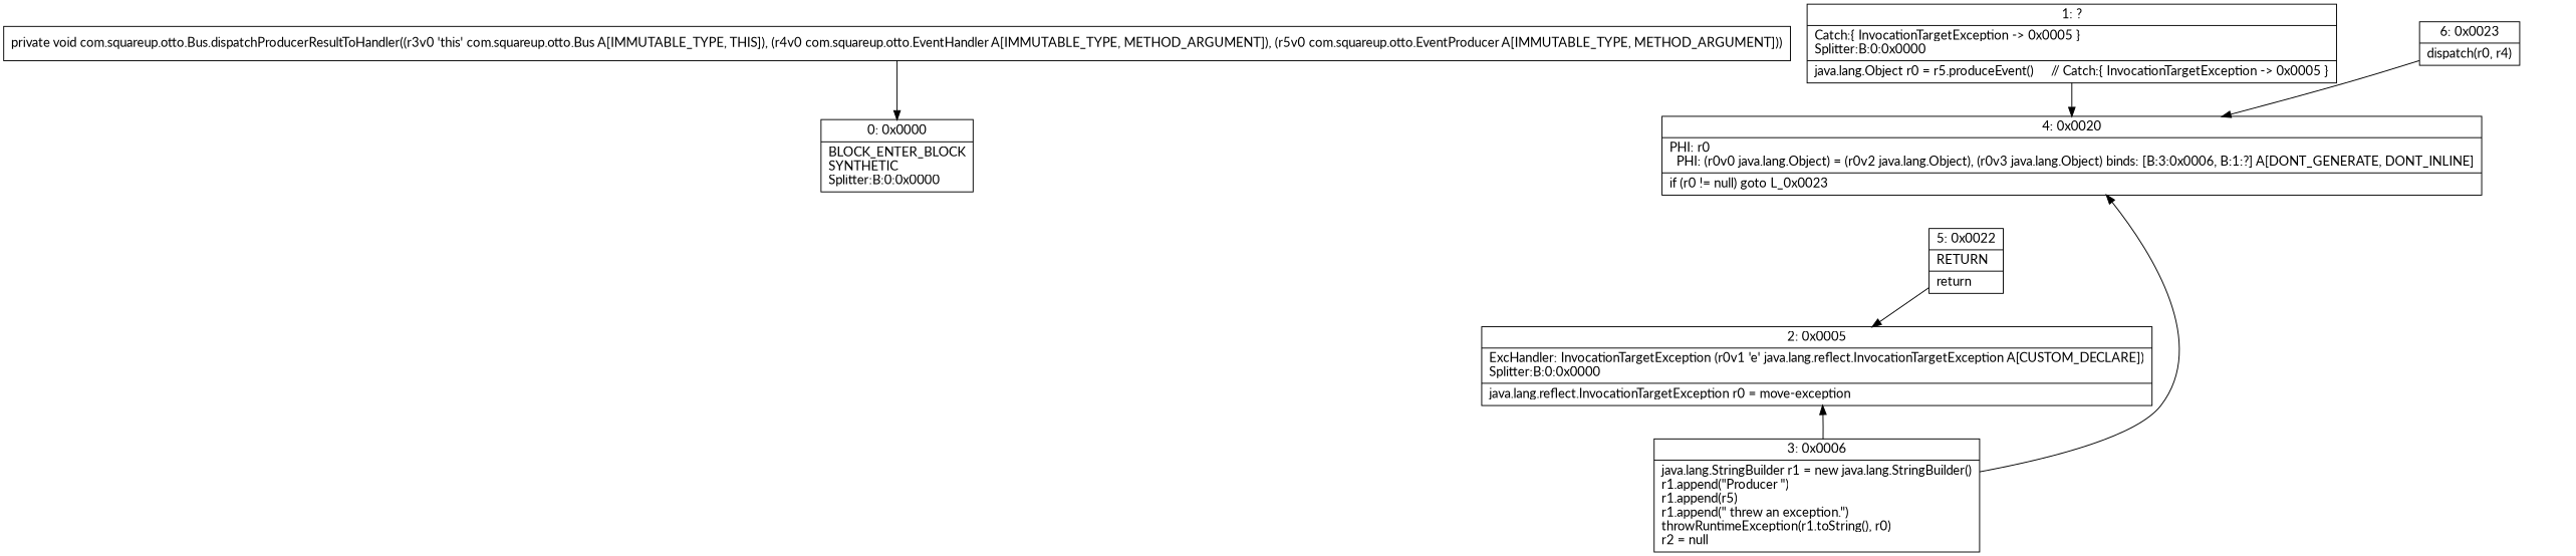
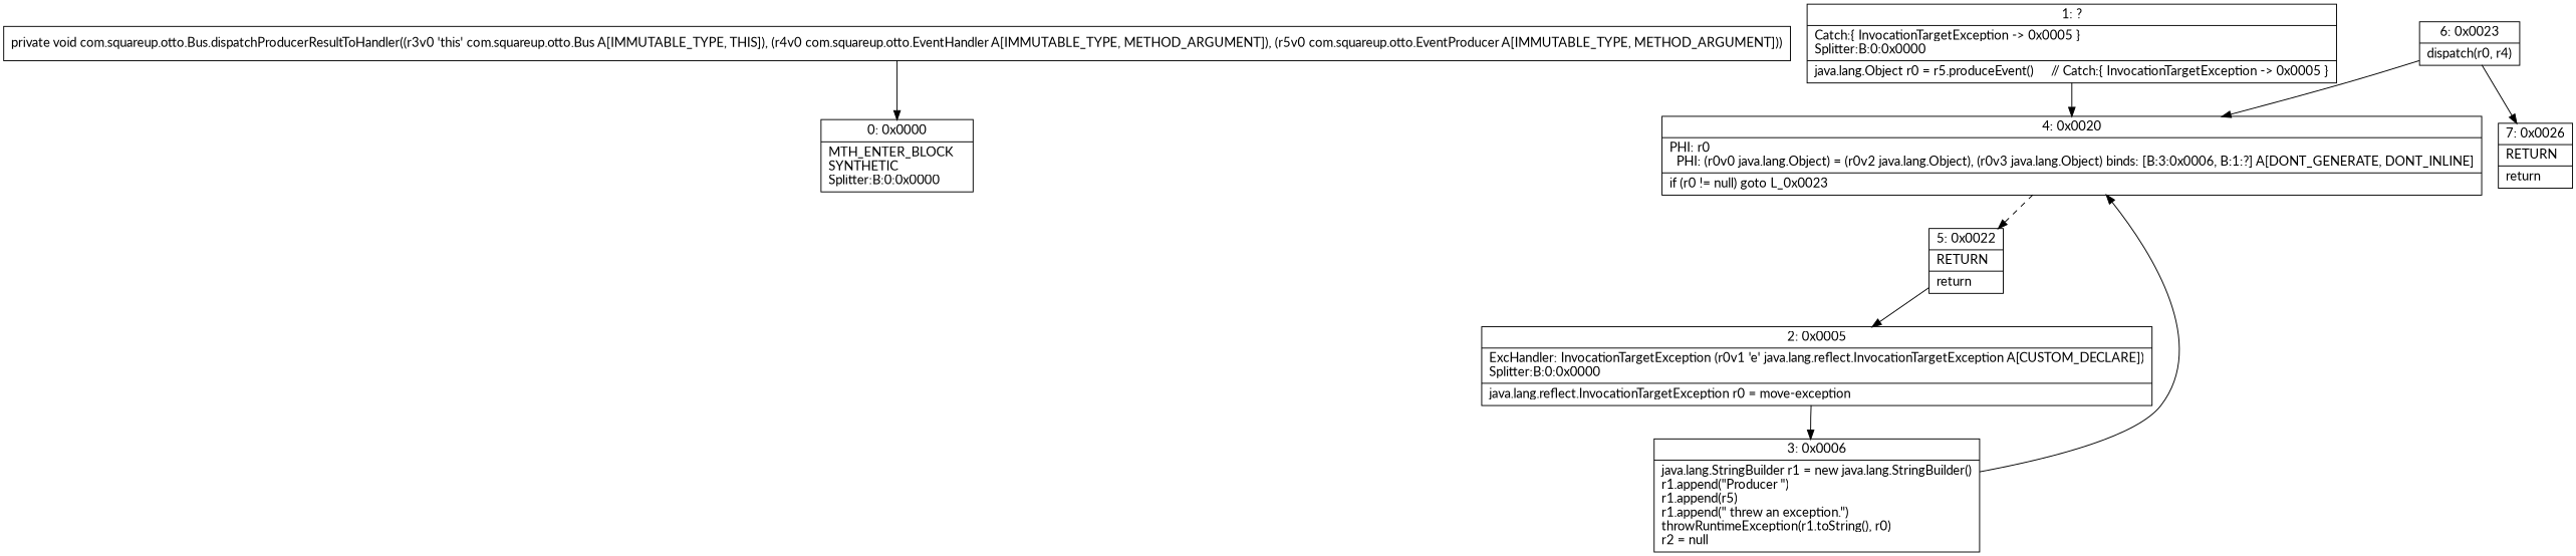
  digraph {
    fontname=Lato
    node [fontname=Lato shape=record]
    edge [fontname=Lato]
-   n1 [label="{0\:\ 0x0000|BLOCK_ENTER_BLOCK\lSYNTHETIC\lSplitter:B:0:0x0000\l}"]
+   n1 [label="{0\:\ 0x0000|MTH_ENTER_BLOCK\lSYNTHETIC\lSplitter:B:0:0x0000\l}"]
    n2 [label="{1\:\ ?|Catch:\{ InvocationTargetException \-\> 0x0005 \}\lSplitter:B:0:0x0000\l|java.lang.Object r0 = r5.produceEvent()     \/\/ Catch:\{ InvocationTargetException \-\> 0x0005 \}\l}"]
    n3 [label="{4\:\ 0x0020|PHI: r0 \l  PHI: (r0v0 java.lang.Object) = (r0v2 java.lang.Object), (r0v3 java.lang.Object) binds: [B:3:0x0006, B:1:?] A[DONT_GENERATE, DONT_INLINE]\l|if (r0 != null) goto L_0x0023\l}"]
    n4 [label="{2\:\ 0x0005|ExcHandler: InvocationTargetException (r0v1 'e' java.lang.reflect.InvocationTargetException A[CUSTOM_DECLARE])\lSplitter:B:0:0x0000\l|java.lang.reflect.InvocationTargetException r0 = move\-exception\l}"]
    n5 [label="{3\:\ 0x0006|java.lang.StringBuilder r1 = new java.lang.StringBuilder()\lr1.append(\"Producer \")\lr1.append(r5)\lr1.append(\" threw an exception.\")\lthrowRuntimeException(r1.toString(), r0)\lr2 = null\l}"]
    n6 [label="{5\:\ 0x0022|RETURN\l|return\l}"]
    n7 [label="{6\:\ 0x0023|dispatch(r0, r4)\l}"]
+   n8 [label="{7\:\ 0x0026|RETURN\l|return\l}"]
    n9 [label="{private void com.squareup.otto.Bus.dispatchProducerResultToHandler((r3v0 'this' com.squareup.otto.Bus A[IMMUTABLE_TYPE, THIS]), (r4v0 com.squareup.otto.EventHandler A[IMMUTABLE_TYPE, METHOD_ARGUMENT]), (r5v0 com.squareup.otto.EventProducer A[IMMUTABLE_TYPE, METHOD_ARGUMENT])) }"]
    n2 -> n3
-   n5 -> n4
+   n3 -> n6 [style=dashed]
+   n4 -> n5
    n5 -> n3
    n6 -> n4
    n7 -> n3
+   n7 -> n8
    n9 -> n1
  }
